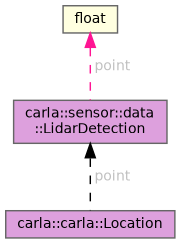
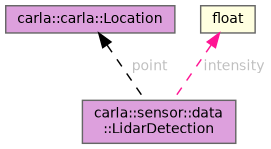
  digraph {
    fontname="DejaVu Sans"
    node [color=gray40 fillcolor=plum fontname="DejaVu Sans" fontsize=10 shape=box style=filled]
    edge [dir=back fontcolor=grey fontname="DejaVu Sans" fontsize=10 labelfontname=Helvetica labelfontsize=10 style=dashed]
    n1 [fontcolor=black height=0.2 label="carla::sensor::data\l::LidarDetection" width=0.4]
    n2 [height=0.2 label="carla::carla::Location" width=0.4]
    n3 [fillcolor=lightyellow height=0.2 label=float width=0.4]
-   n1 -> n2 [color=black label=" point"]
-   n3 -> n1 [color=deeppink label=" point"]
+   n2 -> n1 [color=black label=" point"]
+   n3 -> n1 [color=deeppink label=" intensity"]
  }
